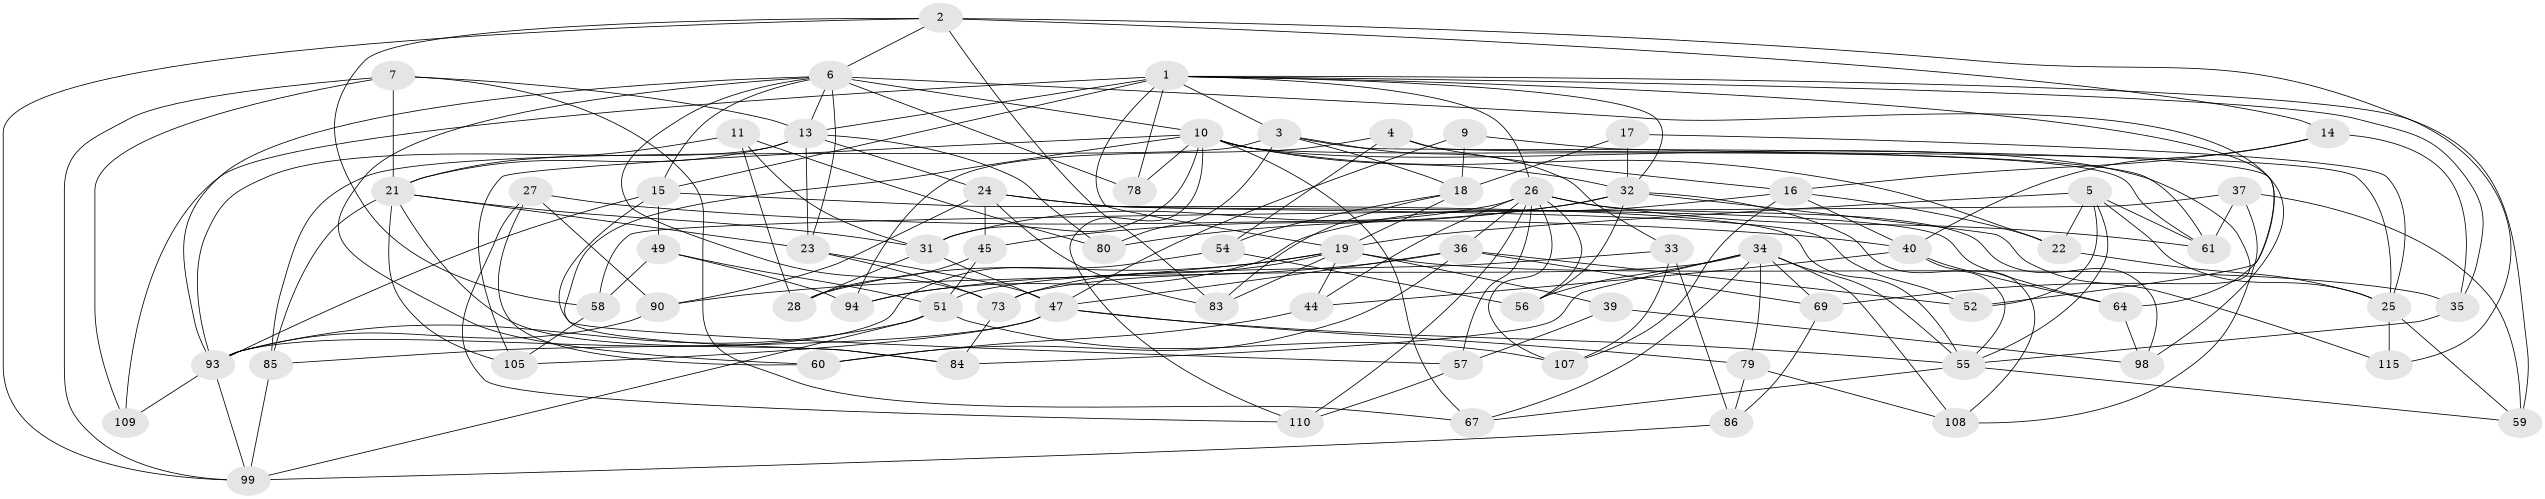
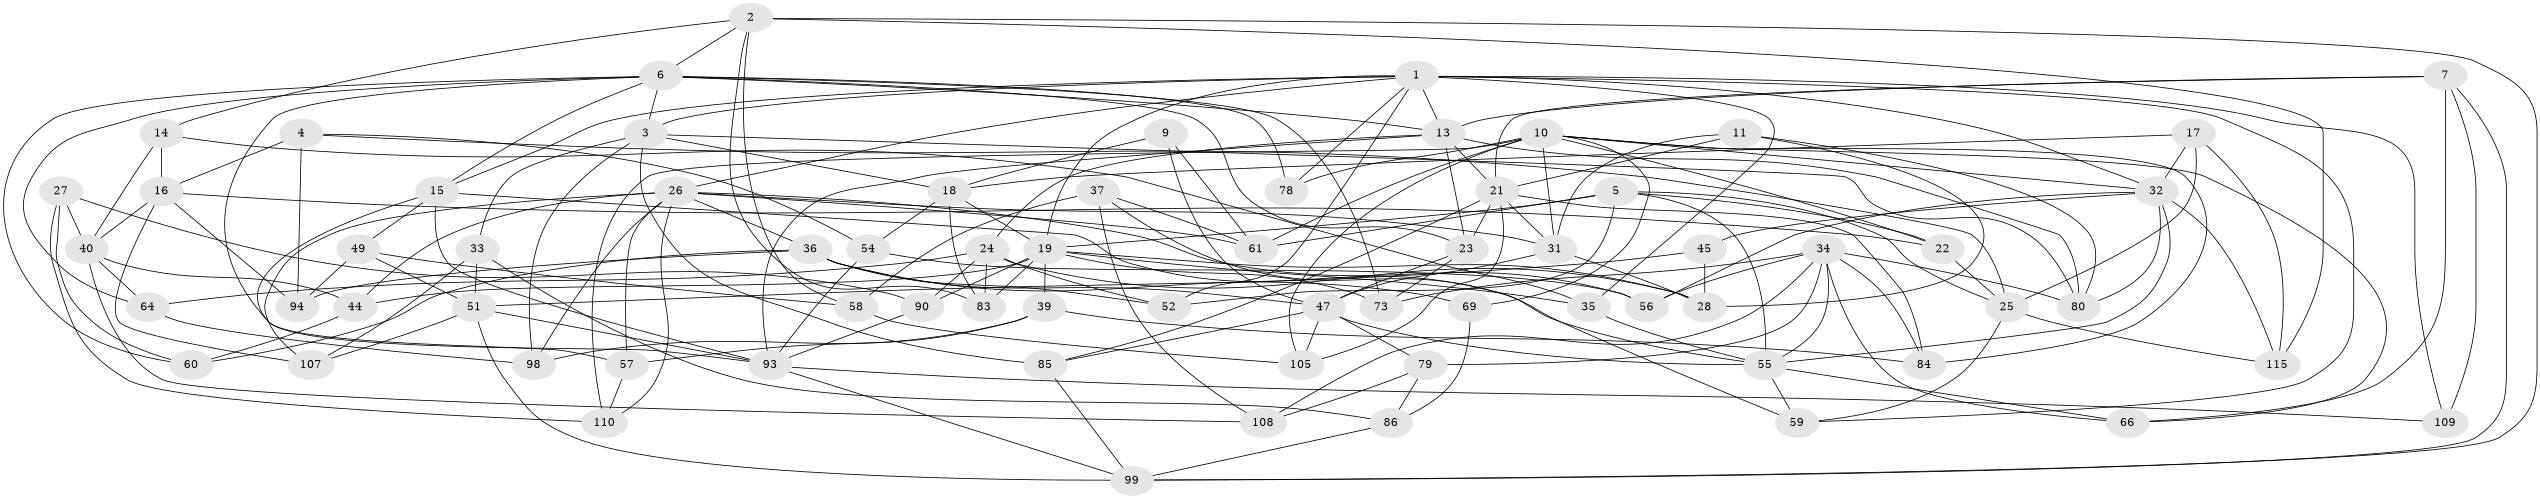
  graph {
    node [color=gray90 style=filled]
    1 [super="+66+77+20"]
    3 [super="+63"]
    13 [super="+46+97"]
    15 [super="+87"]
    19 [super="+53"]
    26 [super="+50+68"]
    32 [super="+91"]
    35
    52
    59
    78
    109
    18 [super="+103"]
    33
    80
    85
    98
    23
    93 [super="+101"]
    21 [super="+88+76"]
    24 [super="+41"]
    55 [super="+106+71"]
    49
    57
    83
    73
    n27 [label=28]
    39
    44
    90
    61 [super="+65"]
    31 [super="+62"]
    110
    107
    36 [super="+82"]
    56
    115
    45
    2 [super="+95"]
    6 [super="+28"]
    14
    58
    99 [super="+100"]
    10 [super="+12"]
    60
    64
    16 [super="+43"]
    40 [super="+111"]
    105
    54
    51 [super="+72"]
    86
    94
    22
    4
    25 [super="+104"]
    5 [super="+8"]
-   67
+   67 [label=66]
    69
    84
    47 [super="+112+74"]
    7 [super="+116"]
    9
    79
    11
    108
    17
    27
    34 [super="+42"]
    37
    1 -- 3
    1 -- 13
    1 -- 15
    1 -- 19
    1 -- 26
    1 -- 32
    1 -- 35
    1 -- 52
    1 -- 59
    1 -- 78
    1 -- 109 [weight=2]
    3 -- 18
    3 -- 33
    3 -- 80
    3 -- 85
    3 -- 98
    13 -- 80
    13 -- 23
    13 -- 93
    13 -- 21
    13 -- 24
    15 -- 93
    15 -- 55
    15 -- 49
    15 -- 57
    19 -- 35
    19 -- 83
    19 -- 73
    19 -- n27
    19 -- 39
    19 -- 44
    19 -- 90
    26 -- 98
    26 -- 57
    26 -- 44
    26 -- 61
    26 -- 31
    26 -- 110
    26 -- 107
    26 -- 36
    26 -- 56
    32 -- 80
    32 -- 55
    32 -- 56
    32 -- 115
    32 -- 45
    35 -- 55
    18 -- 19
    18 -- 83
    18 -- 54
    33 -- 107
    33 -- 51
    33 -- 86
    85 -- 99
    23 -- 73
    23 -- 47
    93 -- 109
    93 -- 99
    21 -- 85
    21 -- 23
    21 -- 31
    21 -- 105
    21 -- 84
    24 -- 52
    24 -- 83
    24 -- 90
-   24 -- 45
+   24 -- n27
    24 -- 64
    55 -- 59
    55 -- 67
    49 -- 58
    49 -- 51
    49 -- 94
    57 -- 110
    39 -- 98
    39 -- 57
-   73 -- 84
+   39 -- 84
    44 -- 60
    90 -- 93
    31 -- n27
    31 -- 47
    36 -- 52
    36 -- 60
    36 -- 94
    36 -- 69
    36 -- 47
    45 -- n27
    45 -- 51
    2 -- 83
    2 -- 115
    2 -- 6
    2 -- 14
    2 -- 58
    2 -- 99
    6 -- 13
    6 -- 15
    6 -- 78
    6 -- 23
    6 -- 93
    6 -- 73
-   6 -- 10
+   6 -- 3
    6 -- 60
    6 -- 64
    14 -- 35
    14 -- 16
    14 -- 40
    58 -- 105
    10 -- 32
    10 -- 78 [weight=2]
    10 -- 61
    10 -- 31
    10 -- 110
    10 -- 105
    10 -- 22
    10 -- 67
    10 -- 69
    10 -- 84
    64 -- 98
    16 -- 107
    16 -- 40
    16 -- 94
    16 -- 22
    40 -- 44
    40 -- 64
    40 -- 108
    54 -- 93
    54 -- 56
    51 -- 93
    51 -- 107
    51 -- 99
    86 -- 99
    22 -- 25
    4 -- 16
    4 -- 54
    4 -- 94
    4 -- 25
    25 -- 59
    25 -- 115
    5 -- 19
    5 -- 52
    5 -- 55
    5 -- 61
    5 -- 22
    5 -- 25
    69 -- 86
    47 -- 85
    47 -- 55
    47 -- 105
    47 -- 79
    7 -- 13
    7 -- 109
    7 -- 21
    7 -- 99
    7 -- 67
    9 -- 18
    9 -- 61 [weight=2]
    9 -- 47
    79 -- 86
    79 -- 108
    11 -- 80
    11 -- 21
    11 -- n27
    11 -- 31
    17 -- 32
    17 -- 18
+   17 -- 115
    17 -- 25
    27 -- 90
    27 -- 110
    27 -- 60
    27 -- 40
    34 -- 55
    34 -- 73
    34 -- 56
    34 -- 67
-   34 -- 69
+   34 -- 80
    34 -- 84
    34 -- 79
    34 -- 108
    37 -- 59
    37 -- 61
    37 -- 58
    37 -- 108
  }
